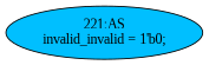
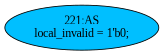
  strict digraph {
    fontname="Liberation Serif"
-   n1 [ast="<pyverilog.vparser.ast.Assign object at 0x7fc0c5e07290>" def_var="['local_invalid']" fillcolor=deepskyblue label="221:AS\ninvalid_invalid = 1'b0;" statements="[]" style=filled typ=Assign use_var="[]" fontname="Liberation Serif"]
+   n1 [ast="<pyverilog.vparser.ast.Assign object at 0x7fc0c5e07290>" def_var="['local_invalid']" fillcolor=deepskyblue label="221:AS\nlocal_invalid = 1'b0;" statements="[]" style=filled typ=Assign use_var="[]" fontname="Liberation Serif"]
  }
